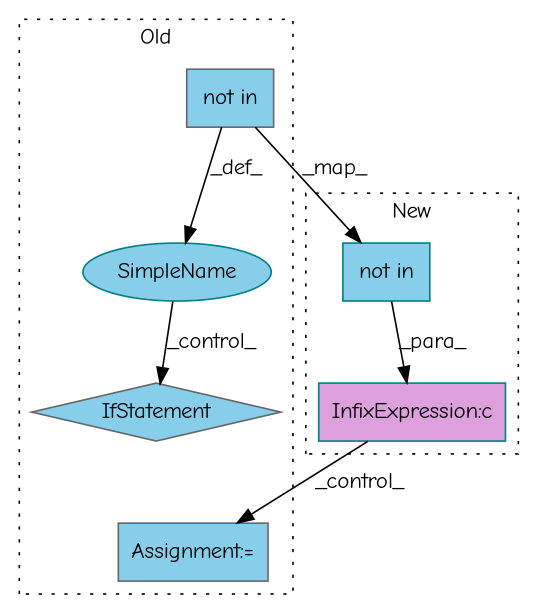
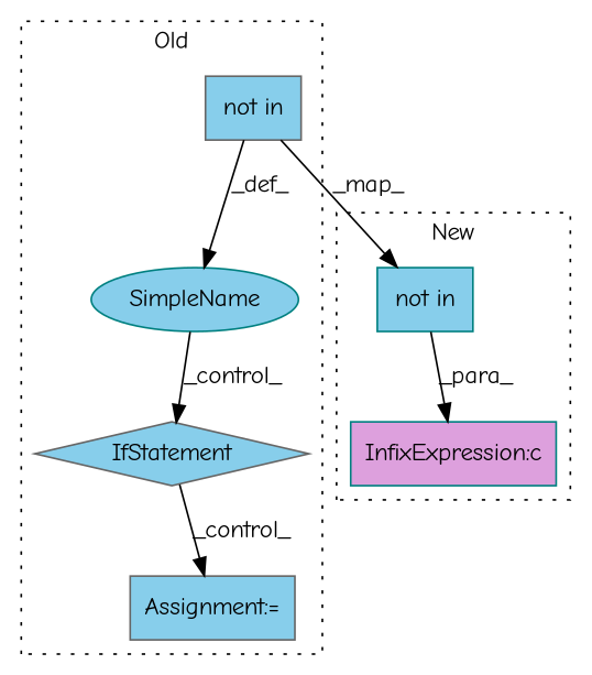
  digraph {
    fontname="Comic Neue"
    node [a=108 color=gray40 fillcolor=skyblue fontname="Comic Neue" l=28 shape=box style=filled]
    edge [fontname="Comic Neue"]
    n1 [label="not in" s=13745]
    n2 [a=25 l="8,2" label=IfStatement s="13737,13773" shape=diamond]
    n3 [a=42 color=teal label=SimpleName shape=ellipse l=""]
    n4 [a=7 l=1 label="Assignment:=" s=13805]
    n5 [color=teal label="not in" s=13826]
    n6 [a=27 color=teal fillcolor=plum l=4 label="InfixExpression:c" s=13855]
    subgraph cluster_1 {
      label=Old
      style=dotted
      n1
      n2
      n3
      n4
    }
    subgraph cluster_2 {
      label=New
      style=dotted
      n5
      n6
    }
    n1 -> n3 [label=_def_]
    n1 -> n5 [label=_map_]
-   n6 -> n4 [label=_control_]
+   n2 -> n4 [label=_control_]
    n3 -> n2 [label=_control_]
    n5 -> n6 [label=_para_]
  }
